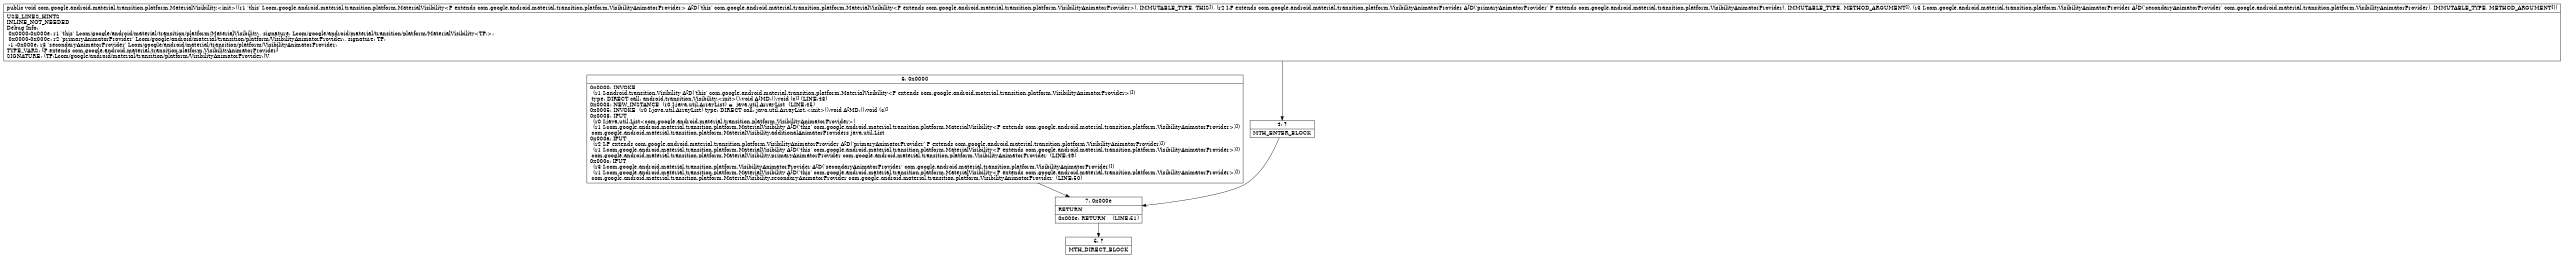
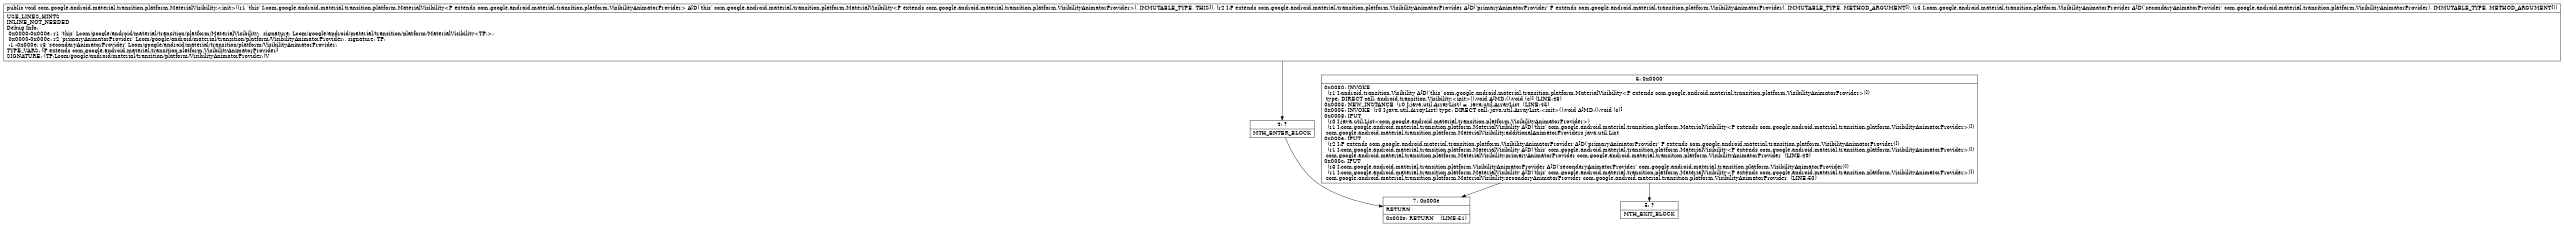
  digraph {
    node [shape=record]
    n1 [label="{4\:\ ?|MTH_ENTER_BLOCK\l}"]
    n2 [label="{7\:\ 0x000e|RETURN\l|0x000e: RETURN    (LINE:51)\l}"]
-   n3 [label="{6\:\ 0x0000|0x0000: INVOKE  \l  (r1 I:android.transition.Visibility A[D('this' com.google.android.material.transition.platform.MaterialVisibility\<P extends com.google.android.material.transition.platform.VisibilityAnimatorProvider\>)])\l type: DIRECT call: android.transition.Visibility.\<init\>():void A[MD:():void (c)] (LINE:48)\l0x0003: NEW_INSTANCE  (r0 I:java.util.ArrayList) =  java.util.ArrayList  (LINE:45)\l0x0005: INVOKE  (r0 I:java.util.ArrayList) type: DIRECT call: java.util.ArrayList.\<init\>():void A[MD:():void (c)]\l0x0008: IPUT  \l  (r0 I:java.util.List\<com.google.android.material.transition.platform.VisibilityAnimatorProvider\>)\l  (r1 I:com.google.android.material.transition.platform.MaterialVisibility A[D('this' com.google.android.material.transition.platform.MaterialVisibility\<P extends com.google.android.material.transition.platform.VisibilityAnimatorProvider\>)])\l com.google.android.material.transition.platform.MaterialVisibility.additionalAnimatorProviders java.util.List \l0x000a: IPUT  \l  (r2 I:P extends com.google.android.material.transition.platform.VisibilityAnimatorProvider A[D('primaryAnimatorProvider' P extends com.google.android.material.transition.platform.VisibilityAnimatorProvider)])\l  (r1 I:com.google.android.material.transition.platform.MaterialVisibility A[D('this' com.google.android.material.transition.platform.MaterialVisibility\<P extends com.google.android.material.transition.platform.VisibilityAnimatorProvider\>)])\l com.google.android.material.transition.platform.MaterialVisibility.primaryAnimatorProvider com.google.android.material.transition.platform.VisibilityAnimatorProvider  (LINE:49)\l0x000c: IPUT  \l  (r3 I:com.google.android.material.transition.platform.VisibilityAnimatorProvider A[D('secondaryAnimatorProvider' com.google.android.material.transition.platform.VisibilityAnimatorProvider)])\l  (r1 I:com.google.android.material.transition.platform.MaterialVisibility A[D('this' com.google.android.material.transition.platform.MaterialVisibility\<P extends com.google.android.material.transition.platform.VisibilityAnimatorProvider\>)])\l com.google.android.material.transition.platform.MaterialVisibility.secondaryAnimatorProvider com.google.android.material.transition.platform.VisibilityAnimatorProvider  (LINE:50)\l}"]
-   n4 [label="{5\:\ ?|MTH_DIRECT_BLOCK\l}"]
+   n3 [label="{6\:\ 0x0000|0x0080: INVOKE  \l  (r1 I:android.transition.Visibility A[D('this' com.google.android.material.transition.platform.MaterialVisibility\<P extends com.google.android.material.transition.platform.VisibilityAnimatorProvider\>)])\l type: DIRECT call: android.transition.Visibility.\<init\>():void A[MD:():void (c)] (LINE:48)\l0x0003: NEW_INSTANCE  (r0 I:java.util.ArrayList) =  java.util.ArrayList  (LINE:45)\l0x0005: INVOKE  (r0 I:java.util.ArrayList) type: DIRECT call: java.util.ArrayList.\<init\>():void A[MD:():void (c)]\l0x0008: IPUT  \l  (r0 I:java.util.List\<com.google.android.material.transition.platform.VisibilityAnimatorProvider\>)\l  (r1 I:com.google.android.material.transition.platform.MaterialVisibility A[D('this' com.google.android.material.transition.platform.MaterialVisibility\<P extends com.google.android.material.transition.platform.VisibilityAnimatorProvider\>)])\l com.google.android.material.transition.platform.MaterialVisibility.additionalAnimatorProviders java.util.List \l0x000a: IPUT  \l  (r2 I:P extends com.google.android.material.transition.platform.VisibilityAnimatorProvider A[D('primaryAnimatorProvider' P extends com.google.android.material.transition.platform.VisibilityAnimatorProvider)])\l  (r1 I:com.google.android.material.transition.platform.MaterialVisibility A[D('this' com.google.android.material.transition.platform.MaterialVisibility\<P extends com.google.android.material.transition.platform.VisibilityAnimatorProvider\>)])\l com.google.android.material.transition.platform.MaterialVisibility.primaryAnimatorProvider com.google.android.material.transition.platform.VisibilityAnimatorProvider  (LINE:49)\l0x000c: IPUT  \l  (r3 I:com.google.android.material.transition.platform.VisibilityAnimatorProvider A[D('secondaryAnimatorProvider' com.google.android.material.transition.platform.VisibilityAnimatorProvider)])\l  (r1 I:com.google.android.material.transition.platform.MaterialVisibility A[D('this' com.google.android.material.transition.platform.MaterialVisibility\<P extends com.google.android.material.transition.platform.VisibilityAnimatorProvider\>)])\l com.google.android.material.transition.platform.MaterialVisibility.secondaryAnimatorProvider com.google.android.material.transition.platform.VisibilityAnimatorProvider  (LINE:50)\l}"]
+   n4 [label="{5\:\ ?|MTH_EXIT_BLOCK\l}"]
    n5 [label="{public void com.google.android.material.transition.platform.MaterialVisibility.\<init\>((r1 'this' I:com.google.android.material.transition.platform.MaterialVisibility\<P extends com.google.android.material.transition.platform.VisibilityAnimatorProvider\> A[D('this' com.google.android.material.transition.platform.MaterialVisibility\<P extends com.google.android.material.transition.platform.VisibilityAnimatorProvider\>), IMMUTABLE_TYPE, THIS]), (r2 I:P extends com.google.android.material.transition.platform.VisibilityAnimatorProvider A[D('primaryAnimatorProvider' P extends com.google.android.material.transition.platform.VisibilityAnimatorProvider), IMMUTABLE_TYPE, METHOD_ARGUMENT]), (r3 I:com.google.android.material.transition.platform.VisibilityAnimatorProvider A[D('secondaryAnimatorProvider' com.google.android.material.transition.platform.VisibilityAnimatorProvider), IMMUTABLE_TYPE, METHOD_ARGUMENT]))  | USE_LINES_HINTS\lINLINE_NOT_NEEDED\lDebug Info:\l  0x0000\-0x000e: r1 'this' Lcom\/google\/android\/material\/transition\/platform\/MaterialVisibility;, signature: Lcom\/google\/android\/material\/transition\/platform\/MaterialVisibility\<TP;\>;\l  0x0000\-0x000e: r2 'primaryAnimatorProvider' Lcom\/google\/android\/material\/transition\/platform\/VisibilityAnimatorProvider;, signature: TP;\l  \-1 \-0x000e: r3 'secondaryAnimatorProvider' Lcom\/google\/android\/material\/transition\/platform\/VisibilityAnimatorProvider;\lTYPE_VARS: [P extends com.google.android.material.transition.platform.VisibilityAnimatorProvider]\lSIGNATURE: (TP;Lcom\/google\/android\/material\/transition\/platform\/VisibilityAnimatorProvider;)V\l}"]
    n1 -> n2
-   n2 -> n4
+   n3 -> n4
    n3 -> n2
    n5 -> n1
  }
